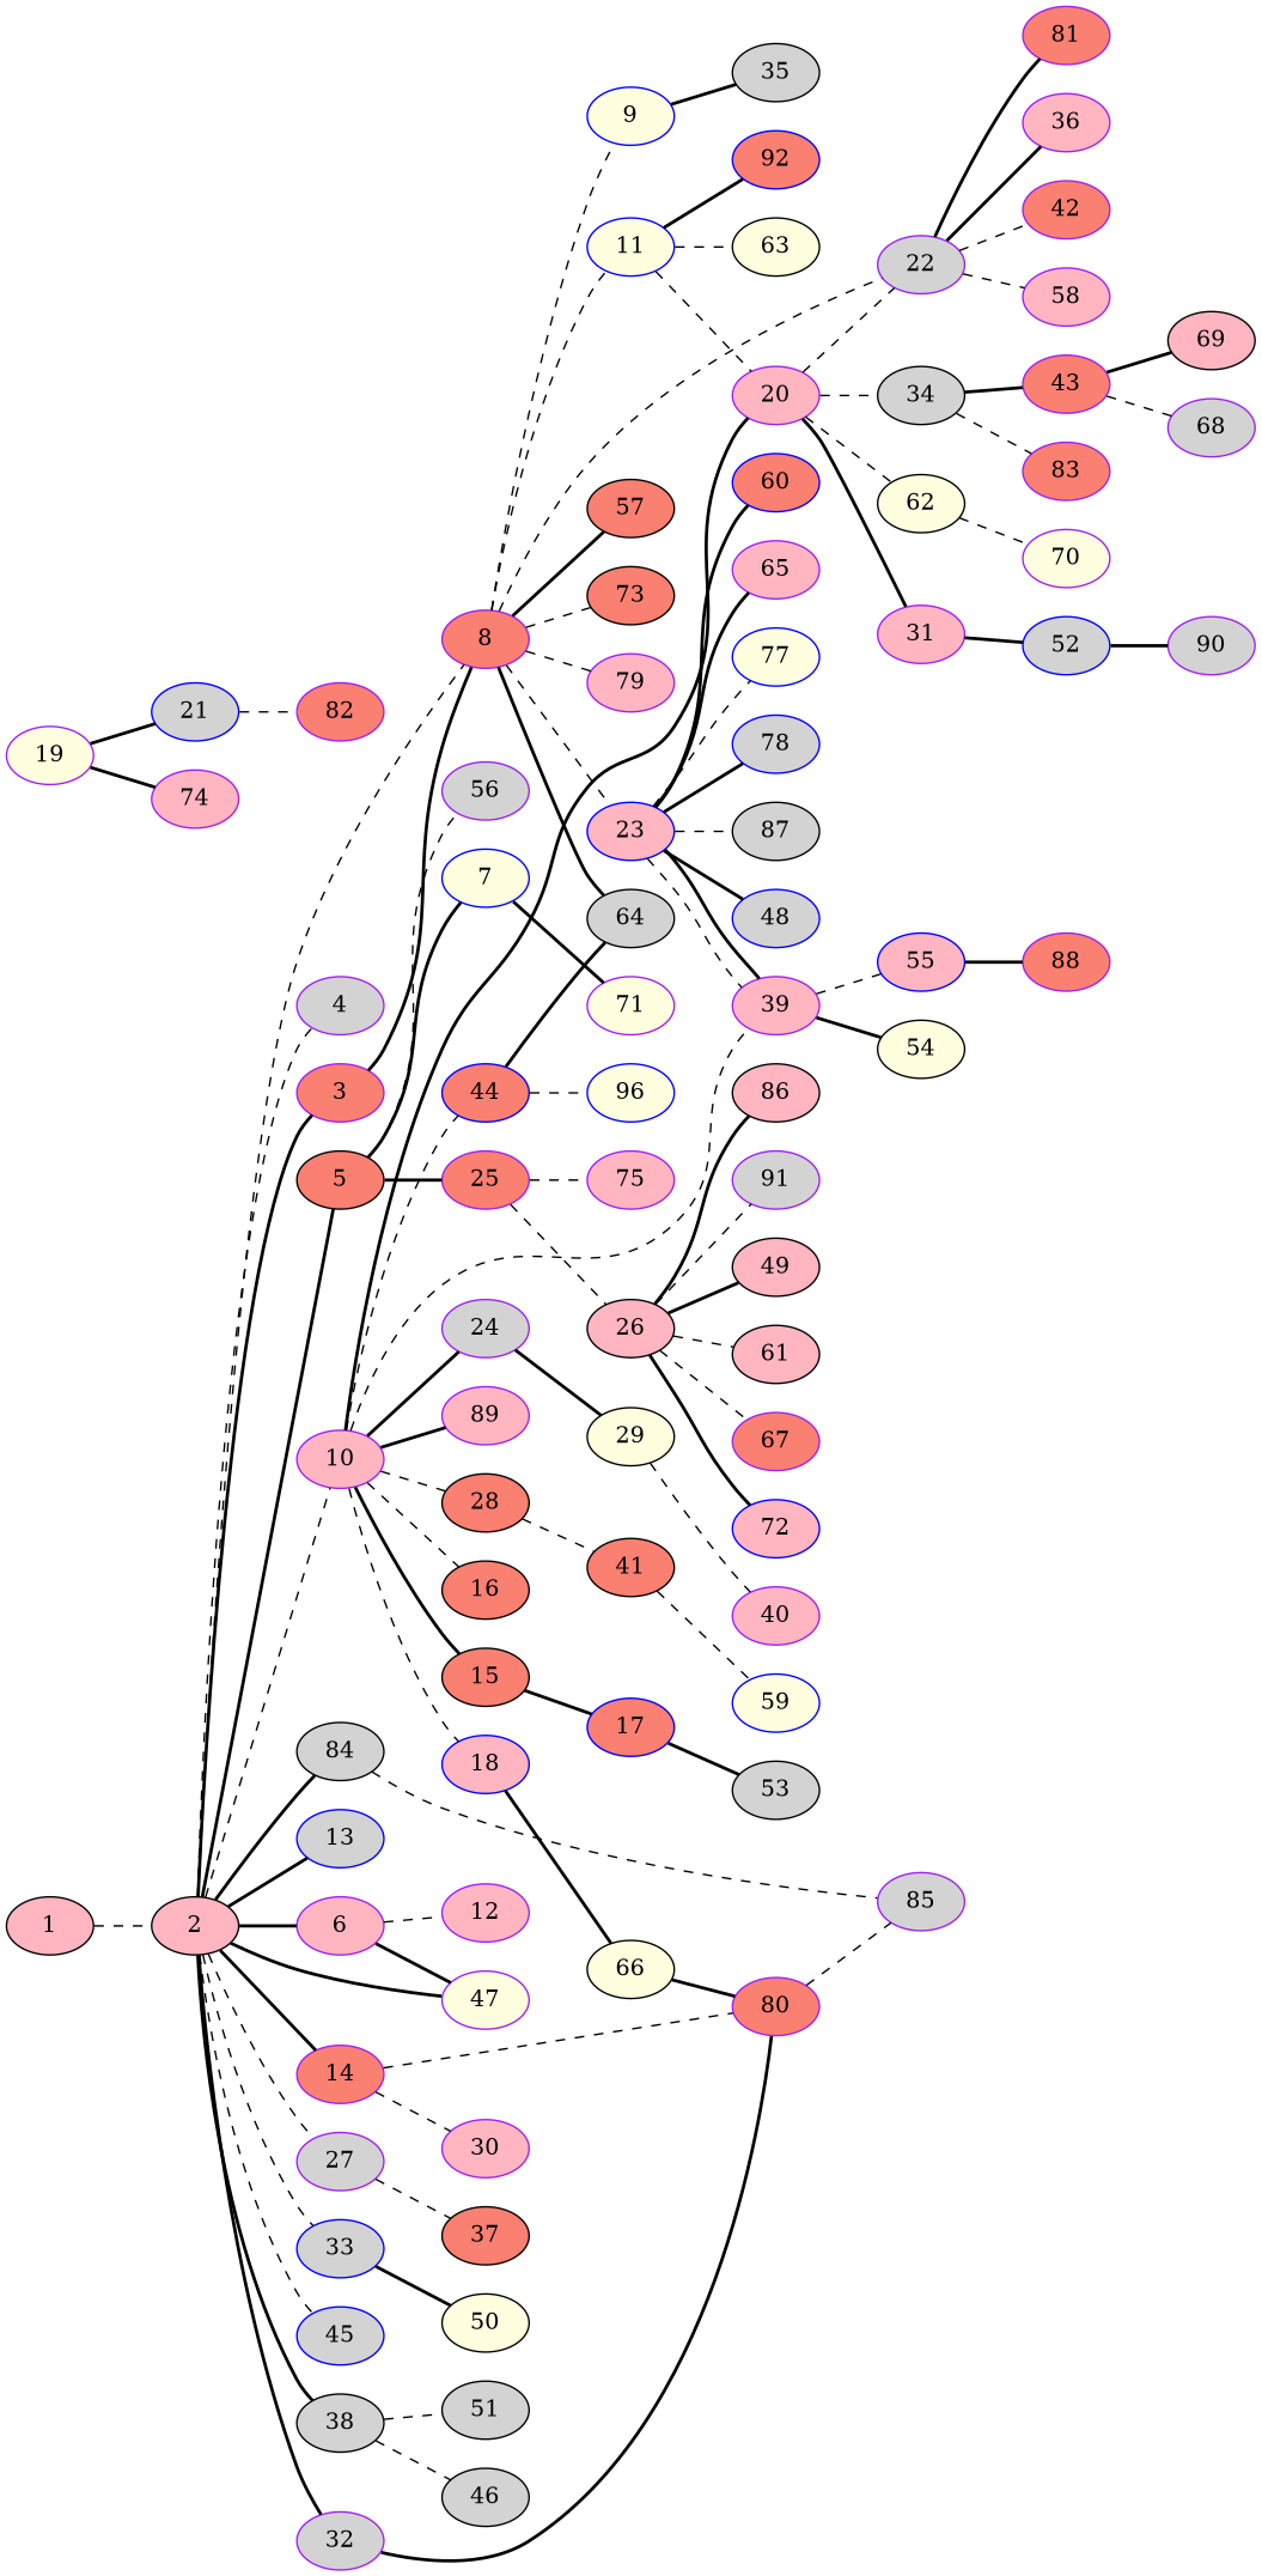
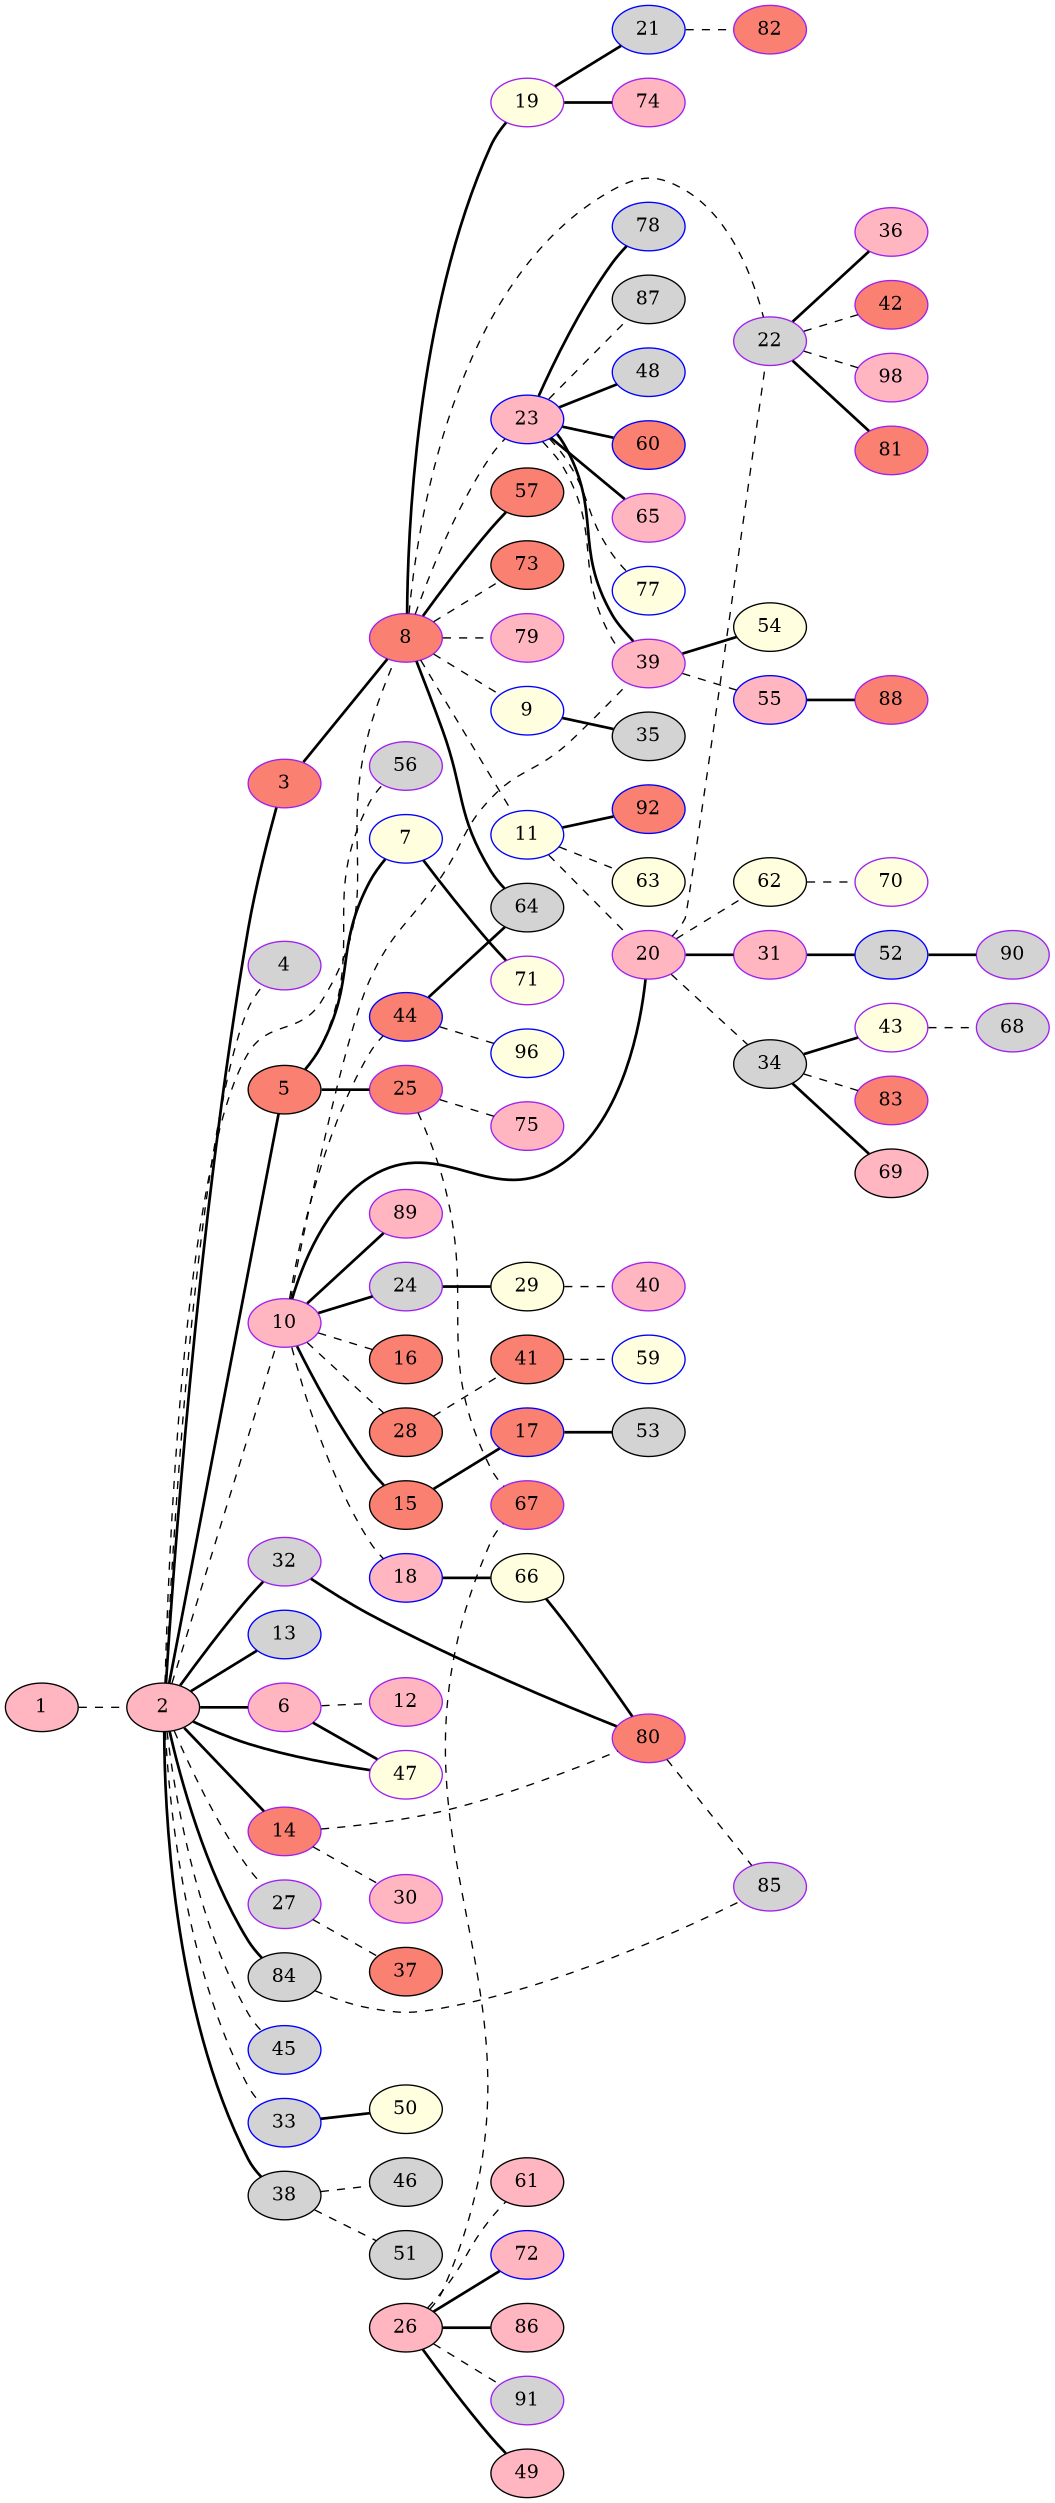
  graph {
    rankdir=LR
    node [color=purple fillcolor=lightpink style=filled]
    edge [style=dashed]
    1 [color=black]
    2 [color=black]
    3 [fillcolor=salmon]
    4 [fillcolor=lightgrey]
    5 [color=black fillcolor=salmon]
    6
    8 [fillcolor=salmon]
    10
    13 [color=blue fillcolor=lightgrey]
    14 [fillcolor=salmon]
    27 [fillcolor=lightgrey]
    32 [fillcolor=lightgrey]
    33 [color=blue fillcolor=lightgrey]
    38 [color=black fillcolor=lightgrey]
    45 [color=blue fillcolor=lightgrey]
    47 [fillcolor=lightyellow]
    84 [color=black fillcolor=lightgrey]
    7 [color=blue fillcolor=lightyellow]
    25 [fillcolor=salmon]
    56 [fillcolor=lightgrey]
    12
    9 [color=blue fillcolor=lightyellow]
    11 [color=blue fillcolor=lightyellow]
    19 [fillcolor=lightyellow]
    22 [fillcolor=lightgrey]
    23 [color=blue]
    57 [color=black fillcolor=salmon]
    64 [color=black fillcolor=lightgrey]
    73 [color=black fillcolor=salmon]
    79
    15 [color=black fillcolor=salmon]
    16 [color=black fillcolor=salmon]
    18 [color=blue]
    20
    24 [fillcolor=lightgrey]
    28 [color=black fillcolor=salmon]
    39
    44 [color=blue fillcolor=salmon]
    89
    30
    80 [fillcolor=salmon]
    37 [color=black fillcolor=salmon]
    50 [color=black fillcolor=lightyellow]
    46 [color=black fillcolor=lightgrey]
    51 [color=black fillcolor=lightgrey]
    85 [fillcolor=lightgrey]
    71 [fillcolor=lightyellow]
    26 [color=black]
    75
    35 [color=black fillcolor=lightgrey]
    63 [color=black fillcolor=lightyellow]
    92 [color=blue fillcolor=salmon]
    21 [color=blue fillcolor=lightgrey]
    74
    36
    42 [fillcolor=salmon]
-   58
+   58 [label=98]
    81 [fillcolor=salmon]
    48 [color=blue fillcolor=lightgrey]
    60 [color=blue fillcolor=salmon]
    65
    77 [color=blue fillcolor=lightyellow]
    78 [color=blue fillcolor=lightgrey]
    87 [color=black fillcolor=lightgrey]
    17 [color=blue fillcolor=salmon]
    66 [color=black fillcolor=lightyellow]
    31
    34 [color=black fillcolor=lightgrey]
    62 [color=black fillcolor=lightyellow]
    29 [color=black fillcolor=lightyellow]
    41 [color=black fillcolor=salmon]
    54 [color=black fillcolor=lightyellow]
    55 [color=blue]
    n74 [color=blue fillcolor=lightyellow label=96]
    53 [color=black fillcolor=lightgrey]
    82 [fillcolor=salmon]
    52 [color=blue fillcolor=lightgrey]
-   43 [fillcolor=salmon]
+   43 [fillcolor=lightyellow]
    83 [fillcolor=salmon]
    70 [fillcolor=lightyellow]
    40
    49 [color=black]
    61 [color=black]
    67 [fillcolor=salmon]
    72 [color=blue]
    86 [color=black]
    91 [fillcolor=lightgrey]
    59 [color=blue fillcolor=lightyellow]
    90 [fillcolor=lightgrey]
    68 [fillcolor=lightgrey]
    69 [color=black]
    88 [fillcolor=salmon]
    1 -- 2
    2 -- 3 [style=bold]
    2 -- 4
    2 -- 5 [style=bold]
    2 -- 6 [style=bold]
    2 -- 8
    2 -- 10
    2 -- 13 [style=bold]
    2 -- 14 [style=bold]
    2 -- 27
    2 -- 32 [style=bold]
    2 -- 33
    2 -- 38 [style=bold]
    2 -- 45
    2 -- 47 [style=bold]
    2 -- 84 [style=bold]
    3 -- 8 [style=bold]
    5 -- 7 [style=bold]
    5 -- 25 [style=bold]
    5 -- 56
    6 -- 47 [style=bold]
    6 -- 12
    8 -- 9
    8 -- 11
+   8 -- 19 [style=bold]
    8 -- 22
    8 -- 23
    8 -- 57 [style=bold]
    8 -- 64 [style=bold]
    8 -- 73
    8 -- 79
    10 -- 15 [style=bold]
    10 -- 16
    10 -- 18
    10 -- 20 [style=bold]
    10 -- 24 [style=bold]
    10 -- 28
    10 -- 39
    10 -- 44
    10 -- 89 [style=bold]
    14 -- 30
    14 -- 80
    27 -- 37
    32 -- 80 [style=bold]
    33 -- 50 [style=bold]
    38 -- 46
    38 -- 51
    84 -- 85
    7 -- 71 [style=bold]
-   25 -- 26
+   25 -- 67
    25 -- 75
    9 -- 35 [style=bold]
    11 -- 20
    11 -- 63
    11 -- 92 [style=bold]
    19 -- 21 [style=bold]
    19 -- 74 [style=bold]
    22 -- 36 [style=bold]
    22 -- 42
    22 -- 58
    22 -- 81 [style=bold]
    23 -- 39
    23 -- 39 [style=bold]
    23 -- 48 [style=bold]
    23 -- 60 [style=bold]
    23 -- 65 [style=bold]
    23 -- 77
    23 -- 78 [style=bold]
    23 -- 87
    15 -- 17 [style=bold]
    18 -- 66 [style=bold]
    20 -- 22
    20 -- 31 [style=bold]
    20 -- 34
    20 -- 62
    24 -- 29 [style=bold]
    28 -- 41
    39 -- 54 [style=bold]
    39 -- 55
    44 -- 64 [style=bold]
    44 -- n74
    80 -- 85
    26 -- 49 [style=bold]
    26 -- 61
    26 -- 67
    26 -- 72 [style=bold]
    26 -- 86 [style=bold]
    26 -- 91
    21 -- 82
    17 -- 53 [style=bold]
    66 -- 80 [style=bold]
    31 -- 52 [style=bold]
    34 -- 43 [style=bold]
    34 -- 83
    62 -- 70
    29 -- 40
    41 -- 59
    55 -- 88 [style=bold]
    52 -- 90 [style=bold]
    43 -- 68
-   43 -- 69 [style=bold]
+   34 -- 69 [style=bold]
  }
